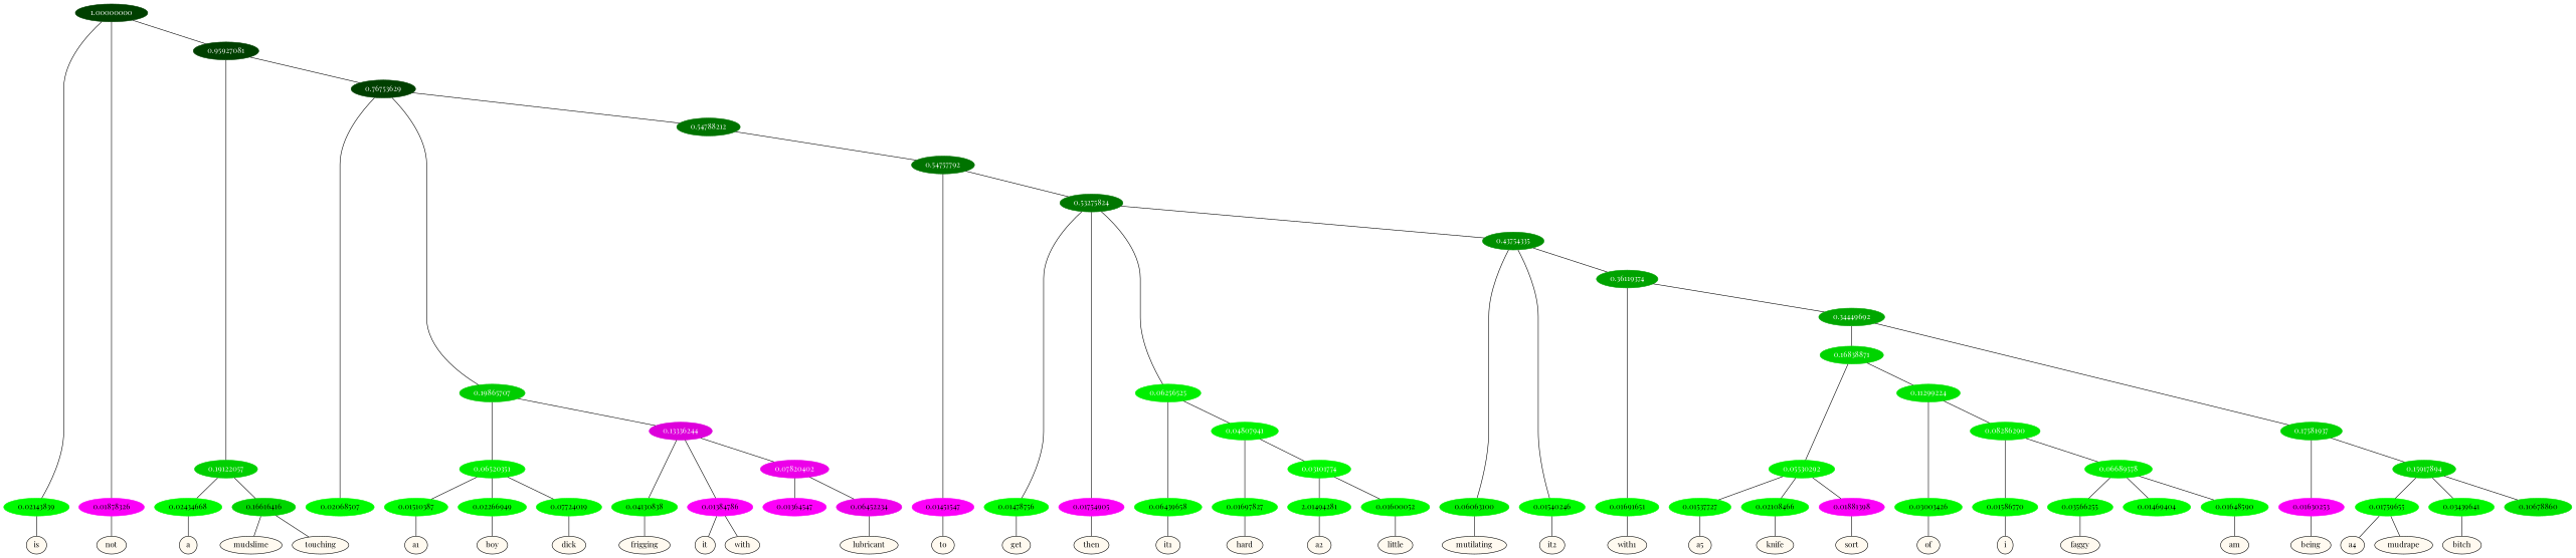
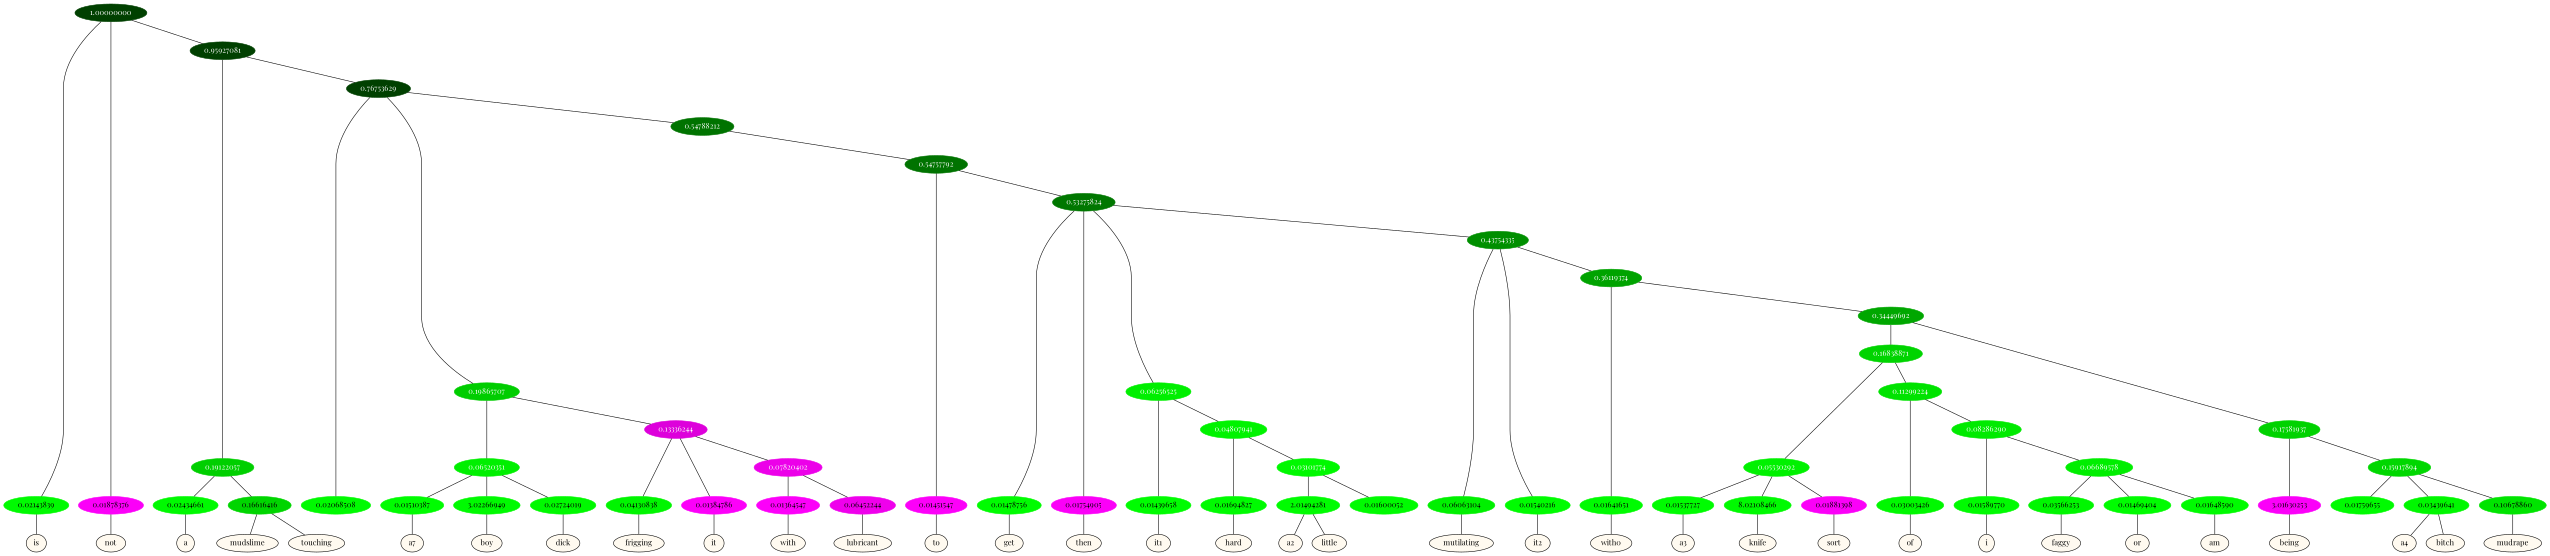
  graph {
    fontname="Playfair Display"
    node [color=black fontname="Playfair Display" format=png nodesep=0.001 ordering=out overlap_scaling=0.01 ranksep=0.001 style=filled]
    edge [fontname="Playfair Display"]
    n1 [fillcolor=floralwhite height=0.15 label=is style="filled,solid" width=0.15]
    n2 [fillcolor=floralwhite height=0.15 label=not style="filled,solid" width=0.15]
    n3 [fillcolor=floralwhite height=0.15 label=a style="filled,solid" width=0.15]
    n4 [fillcolor=floralwhite height=0.15 label=mudslime style="filled,solid" width=0.15]
    n5 [fillcolor=floralwhite height=0.15 label=touching style="filled,solid" width=0.15]
-   n6 [fillcolor=floralwhite height=0.15 label=a1 style="filled,solid" width=0.15]
+   n6 [fillcolor=floralwhite height=0.15 label=a7 style="filled,solid" width=0.15]
    n7 [fillcolor=floralwhite height=0.15 label=boy style="filled,solid" width=0.15]
    n8 [fillcolor=floralwhite height=0.15 label=dick style="filled,solid" width=0.15]
    n9 [fillcolor=floralwhite height=0.15 label=frigging style="filled,solid" width=0.15]
    n10 [fillcolor=floralwhite height=0.15 label=it style="filled,solid" width=0.15]
    n11 [fillcolor=floralwhite height=0.15 label=with style="filled,solid" width=0.15]
    n12 [fillcolor=floralwhite height=0.15 label=lubricant style="filled,solid" width=0.15]
    n13 [fillcolor=floralwhite height=0.15 label=to style="filled,solid" width=0.15]
    n14 [fillcolor=floralwhite height=0.15 label=get style="filled,solid" width=0.15]
    n15 [fillcolor=floralwhite height=0.15 label=it1 style="filled,solid" width=0.15]
    n16 [fillcolor=floralwhite height=0.15 label=a2 style="filled,solid" width=0.15]
    n17 [fillcolor=floralwhite height=0.15 label=little style="filled,solid" width=0.15]
    n18 [fillcolor=floralwhite height=0.15 label=hard style="filled,solid" width=0.15]
    n19 [fillcolor=floralwhite height=0.15 label=then style="filled,solid" width=0.15]
    n20 [fillcolor=floralwhite height=0.15 label=mutilating style="filled,solid" width=0.15]
    n21 [fillcolor=floralwhite height=0.15 label=it2 style="filled,solid" width=0.15]
-   n22 [fillcolor=floralwhite height=0.15 label=with1 style="filled,solid" width=0.15]
-   n23 [fillcolor=floralwhite height=0.15 label=a5 style="filled,solid" width=0.15]
+   n22 [fillcolor=floralwhite height=0.15 label=with0 style="filled,solid" width=0.15]
+   n23 [fillcolor=floralwhite height=0.15 label=a3 style="filled,solid" width=0.15]
    n24 [fillcolor=floralwhite height=0.15 label=knife style="filled,solid" width=0.15]
    n25 [fillcolor=floralwhite height=0.15 label=sort style="filled,solid" width=0.15]
    n26 [fillcolor=floralwhite height=0.15 label=of style="filled,solid" width=0.15]
    n27 [fillcolor=floralwhite height=0.15 label=faggy style="filled,solid" width=0.15]
+   n28 [fillcolor=floralwhite height=0.15 label=or style="filled,solid" width=0.15]
    n29 [fillcolor=floralwhite height=0.15 label=am style="filled,solid" width=0.15]
    n30 [fillcolor=floralwhite height=0.15 label=i style="filled,solid" width=0.15]
    n31 [fillcolor=floralwhite height=0.15 label=being style="filled,solid" width=0.15]
    n32 [fillcolor=floralwhite height=0.15 label=a4 style="filled,solid" width=0.15]
    n33 [fillcolor=floralwhite height=0.15 label=bitch style="filled,solid" width=0.15]
    n34 [fillcolor=floralwhite height=0.15 label=mudrape style="filled,solid" width=0.15]
    n35 [color="0.334 1.000 0.979" fontcolor=black height=0.15 label=0.02143839 width=0.15]
-   n36 [color="0.835 1.000 0.981" fontcolor=black height=0.15 label=0.01878326 width=0.15]
-   n37 [color="0.334 1.000 0.976" fontcolor=black height=0.15 label=0.02434668 width=0.15]
+   n36 [color="0.835 1.000 0.981" fontcolor=black height=0.15 label=0.01878376 width=0.15]
+   n37 [color="0.334 1.000 0.976" fontcolor=black height=0.15 label=0.02434661 width=0.15]
    n38 [color="0.334 1.000 0.834" fontcolor=black height=0.15 label=0.16616416 width=0.15]
-   n39 [color="0.334 1.000 0.979" fontcolor=black height=0.15 label=0.02068507 width=0.15]
+   n39 [color="0.334 1.000 0.979" fontcolor=black height=0.15 label=0.02068508 width=0.15]
    n40 [color="0.334 1.000 0.985" fontcolor=black height=0.15 label=0.01510387 width=0.15]
-   n41 [color="0.334 1.000 0.977" fontcolor=black height=0.15 label=0.02266949 width=0.15]
-   n42 [color="0.334 1.000 0.973" fontcolor=black height=0.15 label=0.07724019 width=0.15]
+   n41 [color="0.334 1.000 0.977" fontcolor=black height=0.15 label=3.02266949 width=0.15]
+   n42 [color="0.334 1.000 0.973" fontcolor=black height=0.15 label=0.02724019 width=0.15]
    n43 [color="0.334 1.000 0.959" fontcolor=black height=0.15 label=0.04130838 width=0.15]
    n44 [color="0.835 1.000 0.986" fontcolor=black height=0.15 label=0.01384786 width=0.15]
    n45 [color="0.835 1.000 0.986" fontcolor=black height=0.15 label=0.01364547 width=0.15]
-   n46 [color="0.835 1.000 0.935" fontcolor=black height=0.15 label=0.06452234 width=0.15]
+   n46 [color="0.835 1.000 0.935" fontcolor=black height=0.15 label=0.06452244 width=0.15]
    n47 [color="0.835 1.000 0.985" fontcolor=black height=0.15 label=0.01451547 width=0.15]
    n48 [color="0.334 1.000 0.985" fontcolor=black height=0.15 label=0.01478756 width=0.15]
-   n49 [color="0.334 1.000 0.986" fontcolor=black height=0.15 label=0.06439658 width=0.15]
+   n49 [color="0.334 1.000 0.986" fontcolor=black height=0.15 label=0.01439658 width=0.15]
    n50 [color="0.334 1.000 0.985" fontcolor=black height=0.15 label=2.01494281 width=0.15]
    n51 [color="0.334 1.000 0.984" fontcolor=black height=0.15 label=0.01600052 width=0.15]
-   n52 [color="0.334 1.000 0.983" fontcolor=black height=0.15 label=0.01697827 width=0.15]
+   n52 [color="0.334 1.000 0.983" fontcolor=black height=0.15 label=0.01694827 width=0.15]
    n53 [color="0.835 1.000 0.982" fontcolor=black height=0.15 label=0.01754905 width=0.15]
-   n54 [color="0.334 1.000 0.939" fontcolor=black height=0.15 label=0.06063100 width=0.15]
-   n55 [color="0.334 1.000 0.985" fontcolor=black height=0.15 label=0.01540246 width=0.15]
-   n56 [color="0.334 1.000 0.984" fontcolor=black height=0.15 label=0.01691651 width=0.15]
+   n54 [color="0.334 1.000 0.939" fontcolor=black height=0.15 label=0.06063104 width=0.15]
+   n55 [color="0.334 1.000 0.985" fontcolor=black height=0.15 label=0.01540216 width=0.15]
+   n56 [color="0.334 1.000 0.984" fontcolor=black height=0.15 label=0.01641651 width=0.15]
    n57 [color="0.334 1.000 0.985" fontcolor=black height=0.15 label=0.01537727 width=0.15]
-   n58 [color="0.334 1.000 0.979" fontcolor=black height=0.15 label=0.02108466 width=0.15]
+   n58 [color="0.334 1.000 0.979" fontcolor=black height=0.15 label=8.02108466 width=0.15]
    n59 [color="0.835 1.000 0.981" fontcolor=black height=0.15 label=0.01881398 width=0.15]
    n60 [color="0.334 1.000 0.970" fontcolor=black height=0.15 label=0.03003426 width=0.15]
-   n61 [color="0.334 1.000 0.964" fontcolor=black height=0.15 label=0.03566255 width=0.15]
+   n61 [color="0.334 1.000 0.964" fontcolor=black height=0.15 label=0.03566253 width=0.15]
    n62 [color="0.334 1.000 0.985" fontcolor=black height=0.15 label=0.01469404 width=0.15]
    n63 [color="0.334 1.000 0.984" fontcolor=black height=0.15 label=0.01648590 width=0.15]
-   n64 [color="0.334 1.000 0.984" fontcolor=black height=0.15 label=0.01586770 width=0.15]
-   n65 [color="0.835 1.000 0.984" fontcolor=black height=0.15 label=0.01630253 width=0.15]
+   n64 [color="0.334 1.000 0.984" fontcolor=black height=0.15 label=0.01589770 width=0.15]
+   n65 [color="0.835 1.000 0.984" fontcolor=black height=0.15 label=3.01630253 width=0.15]
    n66 [color="0.334 1.000 0.982" fontcolor=black height=0.15 label=0.01759655 width=0.15]
    n67 [color="0.334 1.000 0.966" fontcolor=black height=0.15 label=0.03439641 width=0.15]
    n68 [color="0.334 1.000 0.893" fontcolor=black height=0.15 label=0.10678860 width=0.15]
    n69 [color="0.334 1.000 0.250" fontcolor=grey99 height=0.15 label=1.00000000 width=0.15]
    n70 [color="0.334 1.000 0.250" fontcolor=grey99 height=0.15 label=0.95927081 width=0.15]
    n71 [color="0.334 1.000 0.809" fontcolor=grey99 height=0.15 label=0.19122057 width=0.15]
    n72 [color="0.334 1.000 0.250" fontcolor=grey99 height=0.15 label=0.76753629 width=0.15]
    n73 [color="0.334 1.000 0.801" fontcolor=grey99 height=0.15 label=0.19865707 width=0.15]
    n74 [color="0.334 1.000 0.452" fontcolor=grey99 height=0.15 label=0.54788212 width=0.15]
    n75 [color="0.334 1.000 0.935" fontcolor=grey99 height=0.15 label=0.06520351 width=0.15]
    n76 [color="0.835 1.000 0.867" fontcolor=grey99 height=0.15 label=0.13336244 width=0.15]
    n77 [color="0.334 1.000 0.452" fontcolor=grey99 height=0.15 label=0.54757792 width=0.15]
    n78 [color="0.835 1.000 0.922" fontcolor=grey99 height=0.15 label=0.07820402 width=0.15]
    n79 [color="0.334 1.000 0.467" fontcolor=grey99 height=0.15 label=0.53275824 width=0.15]
    n80 [color="0.334 1.000 0.937" fontcolor=grey99 height=0.15 label=0.06256525 width=0.15]
    n81 [color="0.334 1.000 0.562" fontcolor=grey99 height=0.15 label=0.43754335 width=0.15]
    n82 [color="0.334 1.000 0.952" fontcolor=grey99 height=0.15 label=0.04807941 width=0.15]
    n83 [color="0.334 1.000 0.639" fontcolor=grey99 height=0.15 label=0.36119374 width=0.15]
    n84 [color="0.334 1.000 0.969" fontcolor=grey99 height=0.15 label=0.03101774 width=0.15]
    n85 [color="0.334 1.000 0.656" fontcolor=grey99 height=0.15 label=0.34449692 width=0.15]
    n86 [color="0.334 1.000 0.832" fontcolor=grey99 height=0.15 label=0.16838871 width=0.15]
    n87 [color="0.334 1.000 0.824" fontcolor=grey99 height=0.15 label=0.17581937 width=0.15]
    n88 [color="0.334 1.000 0.945" fontcolor=grey99 height=0.15 label=0.05530292 width=0.15]
    n89 [color="0.334 1.000 0.887" fontcolor=grey99 height=0.15 label=0.11299224 width=0.15]
    n90 [color="0.334 1.000 0.841" fontcolor=grey99 height=0.15 label=0.15917894 width=0.15]
    n91 [color="0.334 1.000 0.917" fontcolor=grey99 height=0.15 label=0.08286290 width=0.15]
    n92 [color="0.334 1.000 0.933" fontcolor=grey99 height=0.15 label=0.06689578 width=0.15]
    subgraph sub_1 {
      rank=same
      n1
      n2
      n3
      n4
      n5
      n6
      n7
      n8
      n9
      n10
      n11
      n12
      n13
      n14
      n15
      n16
      n17
      n18
      n19
      n20
      n21
      n22
      n23
      n24
      n25
      n26
      n27
+     n28
      n29
      n30
      n31
      n32
      n33
      n34
    }
    subgraph sub_2 {
      rank=same
      n35
      n36
      n37
      n38
      n39
      n40
      n41
      n42
      n43
      n44
      n45
      n46
      n47
      n48
      n49
      n50
      n51
      n52
      n53
      n54
      n55
      n56
      n57
      n58
      n59
      n60
      n61
      n62
      n63
      n64
      n65
      n66
      n67
      n68
    }
    n35 -- n1
    n36 -- n2
    n37 -- n3
    n38 -- n4
    n38 -- n5
    n40 -- n6
    n41 -- n7
    n42 -- n8
    n43 -- n9
    n44 -- n10
-   n44 -- n11
+   n45 -- n11
    n46 -- n12
    n47 -- n13
    n48 -- n14
    n49 -- n15
    n50 -- n16
-   n51 -- n17
+   n50 -- n17
    n52 -- n18
    n53 -- n19
    n54 -- n20
    n55 -- n21
    n56 -- n22
    n57 -- n23
    n58 -- n24
    n59 -- n25
    n60 -- n26
    n61 -- n27
+   n62 -- n28
    n63 -- n29
    n64 -- n30
    n65 -- n31
-   n66 -- n32
+   n67 -- n32
    n67 -- n33
-   n66 -- n34
+   n68 -- n34
    n69 -- n35
    n69 -- n36
    n69 -- n70
    n70 -- n71
    n70 -- n72
    n71 -- n37
    n71 -- n38
    n72 -- n39
    n72 -- n73
    n72 -- n74
    n73 -- n75
    n73 -- n76
    n74 -- n77
    n75 -- n40
    n75 -- n41
    n75 -- n42
    n76 -- n43
    n76 -- n44
    n76 -- n78
    n77 -- n47
    n77 -- n79
    n78 -- n45
    n78 -- n46
    n79 -- n48
    n79 -- n53
    n79 -- n80
    n79 -- n81
    n80 -- n49
    n80 -- n82
    n81 -- n54
    n81 -- n55
    n81 -- n83
    n82 -- n52
    n82 -- n84
    n83 -- n56
    n83 -- n85
    n84 -- n50
    n84 -- n51
    n85 -- n86
    n85 -- n87
    n86 -- n88
    n86 -- n89
    n87 -- n65
    n87 -- n90
    n88 -- n57
    n88 -- n58
    n88 -- n59
    n89 -- n60
    n89 -- n91
    n90 -- n66
    n90 -- n67
    n90 -- n68
    n91 -- n64
    n91 -- n92
    n92 -- n61
    n92 -- n62
    n92 -- n63
  }
